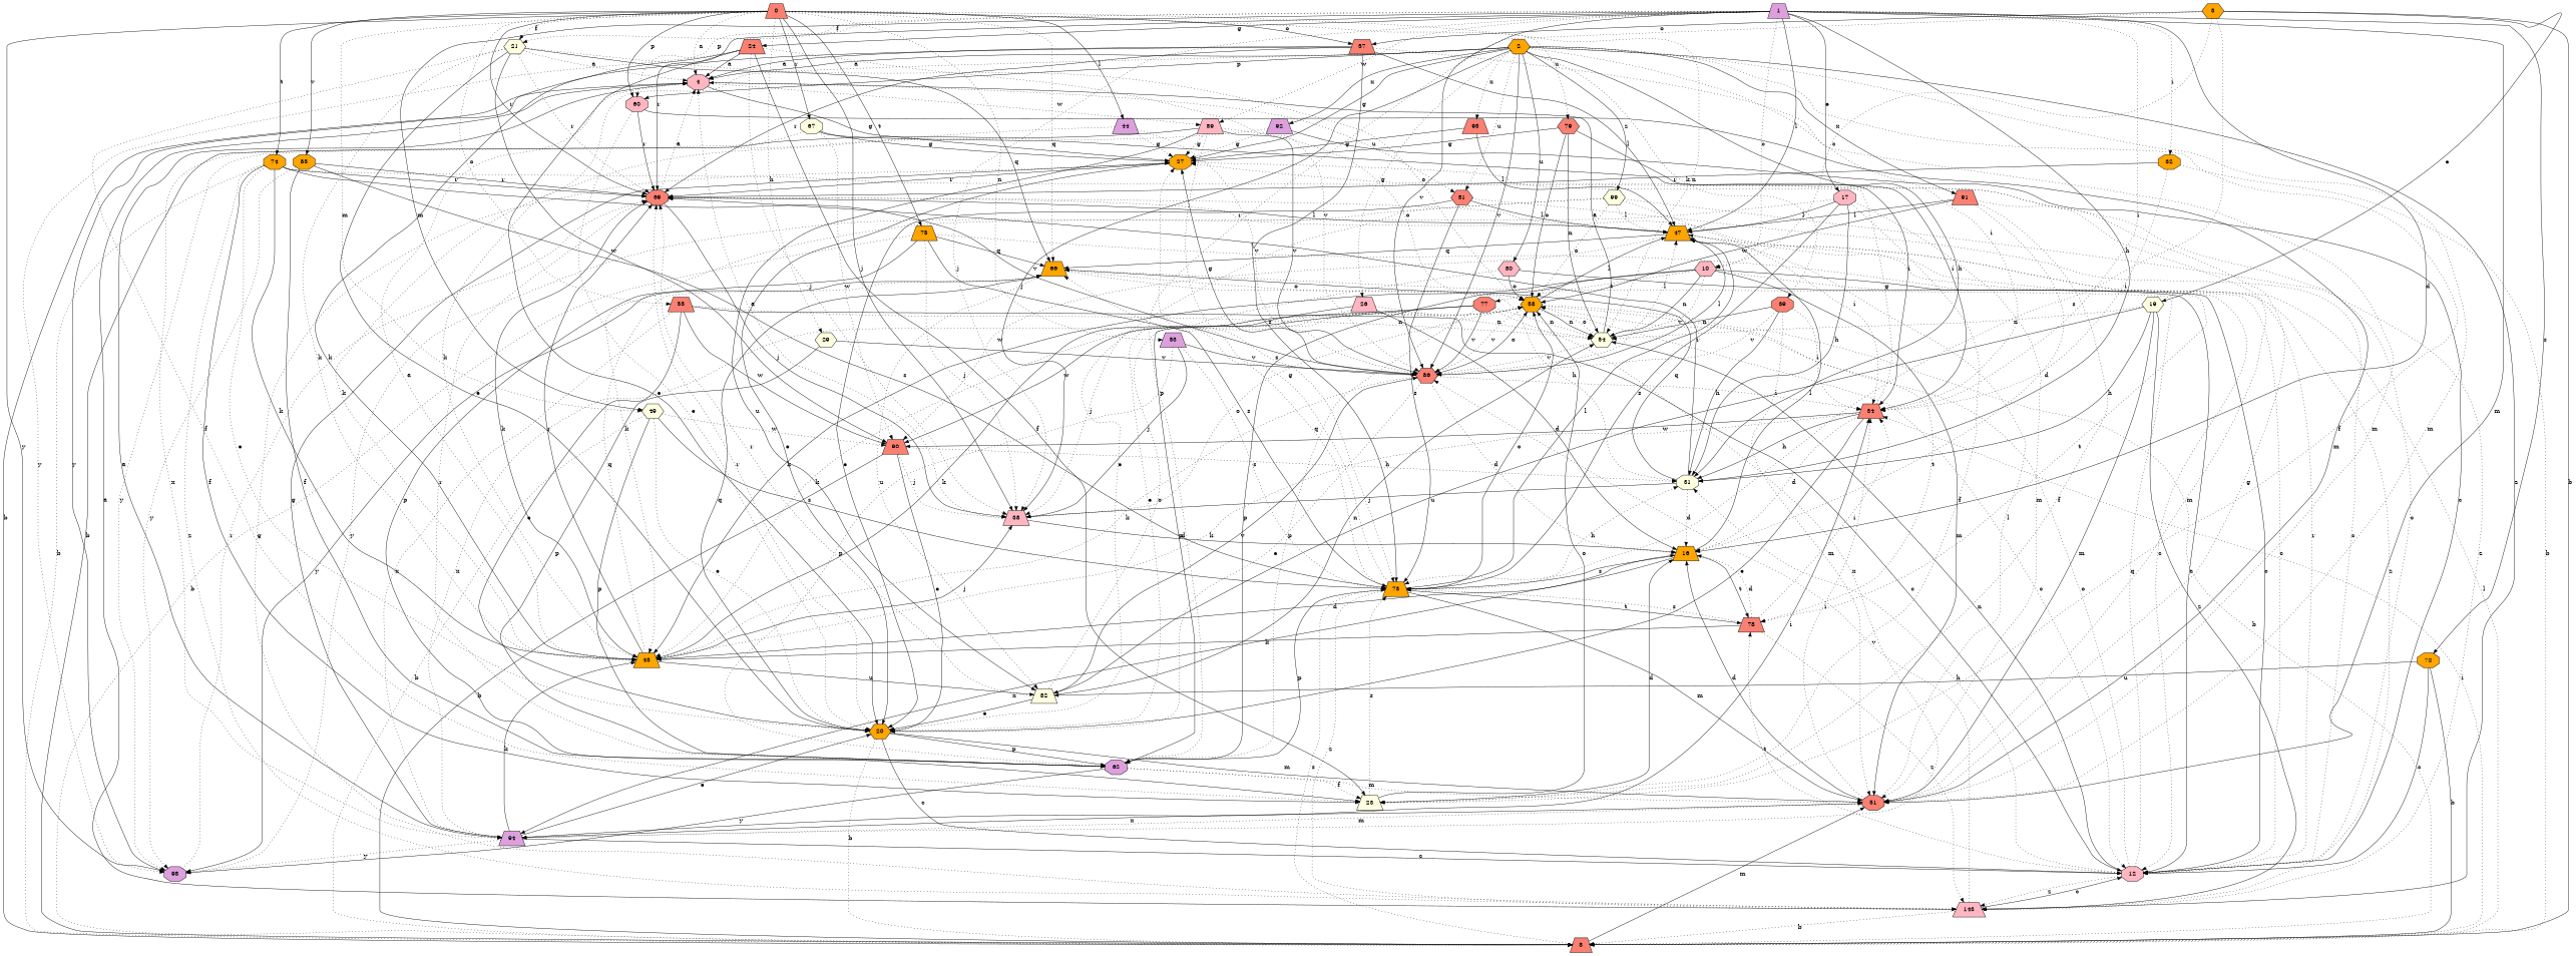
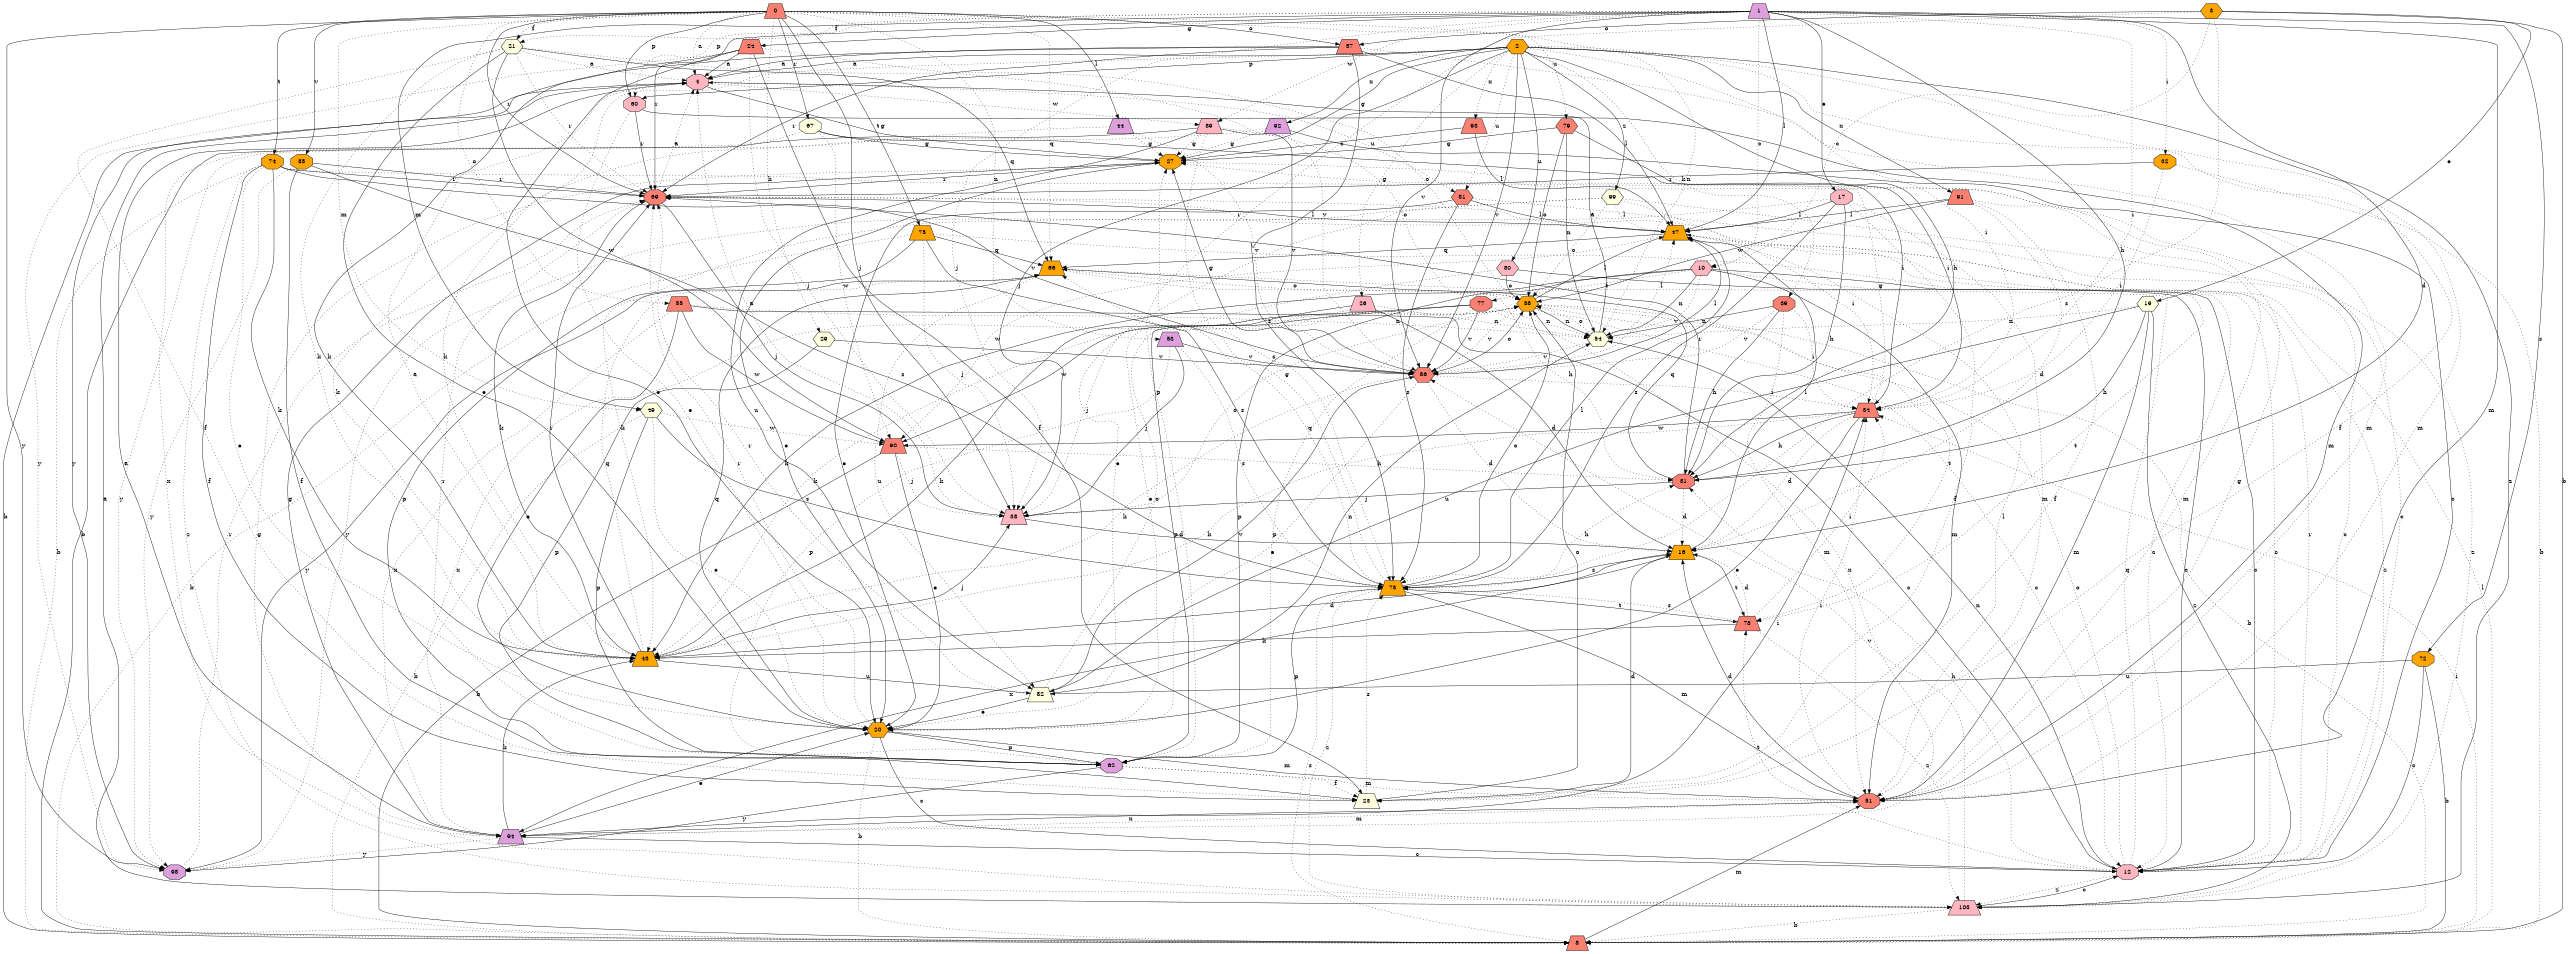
  strict digraph {
    node [fillcolor=salmon shape=trapezium style=filled]
    edge [style=solid]
    4 [fillcolor=lightpink shape=octagon]
    0
    21 [fillcolor=lightyellow shape=hexagon]
    29 [fillcolor=lightyellow shape=hexagon]
    38 [fillcolor=lightpink]
    44 [fillcolor=plum]
    49 [fillcolor=lightyellow shape=hexagon]
    53 [fillcolor=plum]
    54 [fillcolor=lightyellow shape=hexagon]
    55
    57
    60 [fillcolor=lightpink shape=octagon]
    66 [fillcolor=orange]
    67 [fillcolor=lightyellow shape=octagon]
    69 [shape=octagon]
    74 [fillcolor=orange shape=octagon]
    75 [fillcolor=orange]
    79 [shape=hexagon]
    85 [fillcolor=orange shape=octagon]
    98 [fillcolor=plum shape=octagon]
    89 [fillcolor=lightpink]
    27 [fillcolor=orange shape=octagon]
    81 [shape=hexagon]
    8
    23 [fillcolor=lightyellow]
    43 [fillcolor=orange]
    58 [fillcolor=orange shape=hexagon]
    20 [fillcolor=orange shape=hexagon]
    90
    86 [shape=hexagon]
    62 [fillcolor=plum shape=octagon]
    16 [fillcolor=orange]
    73 [fillcolor=orange]
    47 [fillcolor=orange]
    12 [fillcolor=lightpink shape=octagon]
    94 [fillcolor=plum]
    51 [shape=octagon]
-   31 [fillcolor=lightyellow shape=octagon]
+   31 [shape=octagon]
    82 [fillcolor=lightyellow]
    34
-   103 [fillcolor=lightpink label=143]
+   103 [fillcolor=lightpink]
    1 [fillcolor=plum]
    10 [fillcolor=lightpink shape=hexagon]
    17 [fillcolor=lightpink shape=octagon]
    24
    32 [fillcolor=orange shape=octagon]
    72 [fillcolor=orange shape=octagon]
    77 [shape=octagon]
    78
    2 [fillcolor=orange shape=hexagon]
    26 [fillcolor=lightpink]
    39 [shape=octagon]
    80 [fillcolor=lightpink shape=hexagon]
    91
    92 [fillcolor=plum]
    93
    99 [fillcolor=lightyellow shape=hexagon]
    3 [fillcolor=orange shape=hexagon]
    19 [fillcolor=lightyellow shape=hexagon]
    4 -> 89 [label=w style=dotted]
    4 -> 27 [label=g]
    4 -> 81 [label=u style=dotted]
    4 -> 8 [label=b]
    0 -> 4 [label=a style=dotted]
    0 -> 21 [label=f style=dotted]
    0 -> 29 [label=h style=dotted]
    0 -> 38 [label=j]
    0 -> 44 [label=l]
    0 -> 49 [label=m style=dotted]
    0 -> 53 [label=n style=dotted]
    0 -> 54 [label=n style=dotted]
    0 -> 55 [label=o style=dotted]
    0 -> 57 [label=o]
    0 -> 60 [label=p]
    0 -> 66 [label=q style=dotted]
    0 -> 67 [label=r]
    0 -> 69 [label=r]
    0 -> 74 [label=t]
    0 -> 75 [label=t]
    0 -> 79 [label=u style=dotted]
    0 -> 85 [label=v]
    0 -> 98 [label=y]
    21 -> 4 [label=a style=dotted]
    21 -> 66 [label=q]
    21 -> 69 [label=r style=dotted]
    21 -> 23 [label=f style=dotted]
    21 -> 43 [label=k style=dotted]
    21 -> 58 [label=o style=dotted]
    21 -> 20 [label=e]
    21 -> 90 [label=w]
    29 -> 86 [label=v]
    29 -> 62 [label=p]
    38 -> 4 [label=a style=dotted]
    38 -> 58 [label=o style=dotted]
    38 -> 16 [label=d]
    44 -> 27 [label=g style=dotted]
    44 -> 43 [label=k style=dotted]
    44 -> 86 [label=v style=dotted]
    49 -> 8 [label=b style=dotted]
    49 -> 20 [label=e style=dotted]
    49 -> 90 [label=w style=dotted]
    49 -> 62 [label=p]
    49 -> 73 [label=s]
    53 -> 38 [label=j]
    53 -> 86 [label=v]
    53 -> 62 [label=p style=dotted]
    53 -> 73 [label=s style=dotted]
    54 -> 4 [label=a]
    54 -> 58 [label=o style=dotted]
    54 -> 86 [label=v style=dotted]
    54 -> 47 [label=l style=dotted]
    55 -> 54 [label=n style=dotted]
    55 -> 20 [label=e]
    55 -> 90 [label=w]
    55 -> 12 [label=c]
    55 -> 94 [label=x style=dotted]
    57 -> 4 [label=a]
    57 -> 69 [label=r]
    57 -> 98 [label=y]
    57 -> 73 [label=s]
    57 -> 47 [label=l]
    57 -> 51 [label=m style=dotted]
    60 -> 69 [label=r]
    60 -> 20 [label=e style=dotted]
    60 -> 51 [label=m]
    66 -> 98 [label=y]
    66 -> 58 [label=o style=dotted]
    66 -> 31 [label=h style=dotted]
    66 -> 82 [label=u style=dotted]
    67 -> 27 [label=g]
    67 -> 90 [label=w style=dotted]
    67 -> 94 [label=x style=dotted]
    67 -> 34 [label=i]
    69 -> 4 [label=a style=dotted]
    69 -> 38 [label=j]
    69 -> 43 [label=k]
    69 -> 47 [label=l]
    74 -> 69 [label=r]
    74 -> 8 [label=b style=dotted]
    74 -> 23 [label=f]
    74 -> 43 [label=k]
    74 -> 20 [label=e style=dotted]
    74 -> 86 [label=v]
    74 -> 12 [label=c style=dotted]
    74 -> 103 [label=z style=dotted]
    75 -> 38 [label=j style=dotted]
    75 -> 66 [label=q]
    75 -> 8 [label=b style=dotted]
    75 -> 62 [label=p]
    75 -> 73 [label=s]
    75 -> 12 [label=c style=dotted]
    79 -> 54 [label=n]
    79 -> 27 [label=g]
    79 -> 58 [label=o]
    79 -> 34 [label=i]
    85 -> 69 [label=r]
    85 -> 98 [label=y style=dotted]
    85 -> 23 [label=f]
    85 -> 73 [label=s]
    98 -> 69 [label=r style=dotted]
    89 -> 27 [label=g style=dotted]
    89 -> 8 [label=b]
    89 -> 58 [label=o style=dotted]
    89 -> 86 [label=v]
    89 -> 73 [label=s style=dotted]
    89 -> 82 [label=u]
    27 -> 69 [label=r]
    27 -> 20 [label=e]
    81 -> 20 [label=e]
    81 -> 73 [label=s]
    81 -> 47 [label=l]
    81 -> 12 [label=c style=dotted]
    8 -> 73 [label=s style=dotted]
    8 -> 47 [label=l style=dotted]
    8 -> 51 [label=m]
    8 -> 34 [label=i style=dotted]
    23 -> 58 [label=o]
    23 -> 16 [label=d]
    23 -> 73 [label=s style=dotted]
    43 -> 4 [label=a style=dotted]
    43 -> 38 [label=j]
    43 -> 66 [label=q style=dotted]
    43 -> 69 [label=r]
    43 -> 16 [label=d]
    43 -> 82 [label=u]
    58 -> 54 [label=n]
    58 -> 8 [label=b style=dotted]
    58 -> 43 [label=k style=dotted]
    58 -> 86 [label=v style=dotted]
    58 -> 47 [label=l]
    58 -> 12 [label=c style=dotted]
    58 -> 94 [label=x style=dotted]
    58 -> 78 [label=t style=dotted]
    20 -> 66 [label=q]
    20 -> 69 [label=r style=dotted]
    20 -> 8 [label=b style=dotted]
    20 -> 62 [label=p]
    20 -> 12 [label=c]
    20 -> 51 [label=m]
    90 -> 38 [label=j style=dotted]
    90 -> 8 [label=b]
    90 -> 20 [label=e]
    90 -> 31 [label=h style=dotted]
    86 -> 27 [label=g]
    86 -> 43 [label=k style=dotted]
    86 -> 58 [label=o]
    86 -> 20 [label=e style=dotted]
    86 -> 16 [label=d style=dotted]
    86 -> 47 [label=l]
    86 -> 34 [label=i style=dotted]
    62 -> 69 [label=r style=dotted]
    62 -> 98 [label=y]
    62 -> 23 [label=f style=dotted]
    62 -> 51 [label=m style=dotted]
    16 -> 73 [label=s]
    16 -> 47 [label=l]
    16 -> 94 [label=x]
    16 -> 78 [label=t]
    73 -> 66 [label=q style=dotted]
    73 -> 27 [label=g style=dotted]
    73 -> 58 [label=o]
    73 -> 62 [label=p]
    73 -> 47 [label=l]
    73 -> 51 [label=m]
    73 -> 31 [label=h style=dotted]
    73 -> 103 [label=z style=dotted]
    73 -> 78 [label=t]
    47 -> 66 [label=q]
    47 -> 69 [label=r style=dotted]
    47 -> 90 [label=w style=dotted]
    47 -> 12 [label=c style=dotted]
    47 -> 103 [label=z style=dotted]
    12 -> 54 [label=n]
    12 -> 66 [label=q style=dotted]
    12 -> 69 [label=r style=dotted]
    12 -> 58 [label=o style=dotted]
    12 -> 31 [label=h style=dotted]
    12 -> 103 [label=z style=dotted]
    12 -> 78 [label=t style=dotted]
    94 -> 4 [label=a]
    94 -> 98 [label=y style=dotted]
    94 -> 27 [label=g]
    94 -> 43 [label=k]
    94 -> 20 [label=e]
    94 -> 12 [label=c]
    94 -> 51 [label=m style=dotted]
    94 -> 34 [label=i]
    51 -> 27 [label=g style=dotted]
    51 -> 16 [label=d]
    51 -> 47 [label=l style=dotted]
    51 -> 94 [label=x]
    51 -> 34 [label=i style=dotted]
    31 -> 38 [label=j]
    31 -> 66 [label=q]
    31 -> 69 [label=r]
    31 -> 16 [label=d style=dotted]
    82 -> 54 [label=n]
    82 -> 69 [label=r style=dotted]
    82 -> 58 [label=o style=dotted]
    82 -> 20 [label=e]
    82 -> 86 [label=v]
    34 -> 27 [label=g style=dotted]
    34 -> 43 [label=k style=dotted]
    34 -> 20 [label=e]
    34 -> 90 [label=w]
    34 -> 16 [label=d style=dotted]
    34 -> 31 [label=h]
    103 -> 4 [label=a]
    103 -> 27 [label=g style=dotted]
    103 -> 8 [label=b style=dotted]
    103 -> 86 [label=v style=dotted]
    103 -> 12 [label=c]
    1 -> 21 [label=f style=dotted]
    1 -> 38 [label=j style=dotted]
    1 -> 49 [label=m]
    1 -> 60 [label=p style=dotted]
    1 -> 69 [label=r]
    1 -> 89 [label=w style=dotted]
    1 -> 86 [label=v]
    1 -> 16 [label=d]
    1 -> 47 [label=l]
    1 -> 51 [label=m]
    1 -> 31 [label=h]
    1 -> 34 [label=i style=dotted]
    1 -> 10 [label=c style=dotted]
    1 -> 17 [label=e]
    1 -> 24 [label=g]
    1 -> 32 [label=i style=dotted]
    1 -> 72 [label=s]
    10 -> 54 [label=n]
    10 -> 43 [label=k]
    10 -> 86 [label=v style=dotted]
    10 -> 62 [label=p]
    10 -> 12 [label=c]
    10 -> 51 [label=m]
    10 -> 77 [label=t style=dotted]
    10 -> 78 [label=t style=dotted]
    17 -> 23 [label=f style=dotted]
    17 -> 43 [label=k style=dotted]
    17 -> 73 [label=s]
    17 -> 47 [label=l]
    17 -> 51 [label=m style=dotted]
    17 -> 31 [label=h]
    24 -> 4 [label=a]
    24 -> 38 [label=j style=dotted]
    24 -> 98 [label=y style=dotted]
    24 -> 23 [label=f]
    24 -> 43 [label=k]
    24 -> 20 [label=e]
    24 -> 86 [label=v style=dotted]
    32 -> 69 [label=r]
    32 -> 8 [label=b style=dotted]
    32 -> 34 [label=i style=dotted]
    72 -> 8 [label=b]
    72 -> 12 [label=c]
    72 -> 82 [label=u]
    77 -> 54 [label=n style=dotted]
    77 -> 43 [label=k]
    77 -> 90 [label=w]
    77 -> 86 [label=v]
    77 -> 62 [label=p style=dotted]
    77 -> 94 [label=x style=dotted]
    78 -> 43 [label=k]
    78 -> 16 [label=d style=dotted]
    78 -> 73 [label=s style=dotted]
    78 -> 34 [label=i style=dotted]
    78 -> 103 [label=z style=dotted]
    2 -> 4 [label=a]
    2 -> 38 [label=j]
    2 -> 60 [label=p]
    2 -> 27 [label=g]
    2 -> 81 [label=u style=dotted]
    2 -> 23 [label=f style=dotted]
    2 -> 43 [label=k style=dotted]
    2 -> 86 [label=v]
    2 -> 51 [label=m style=dotted]
    2 -> 31 [label=h]
    2 -> 34 [label=i style=dotted]
    2 -> 103 [label=z]
    2 -> 26 [label=g style=dotted]
    2 -> 39 [label=k style=dotted]
    2 -> 80 [label=u]
    2 -> 91 [label=x]
    2 -> 92 [label=x]
    2 -> 93 [label=x style=dotted]
    2 -> 99 [label=z]
    26 -> 38 [label=j style=dotted]
    26 -> 54 [label=n style=dotted]
    26 -> 62 [label=p]
    26 -> 16 [label=d]
    39 -> 54 [label=n]
    39 -> 86 [label=v style=dotted]
    39 -> 51 [label=m style=dotted]
    39 -> 31 [label=h]
    39 -> 34 [label=i style=dotted]
    80 -> 58 [label=o]
    80 -> 20 [label=e style=dotted]
    80 -> 12 [label=c]
    91 -> 23 [label=f style=dotted]
    91 -> 58 [label=w]
    91 -> 16 [label=d style=dotted]
    91 -> 47 [label=l]
    91 -> 51 [label=m style=dotted]
    92 -> 98 [label=y style=dotted]
    92 -> 27 [label=g style=dotted]
    92 -> 12 [label=c]
-   93 -> 27 [label=g]
+   93 -> 27 [label=c]
    93 -> 47 [label=l]
    99 -> 98 [label=y style=dotted]
    99 -> 58 [label=o style=dotted]
    99 -> 20 [label=e style=dotted]
    99 -> 47 [label=l style=dotted]
    99 -> 34 [label=i style=dotted]
    99 -> 103 [label=z style=dotted]
    3 -> 57 [label=o]
    3 -> 8 [label=b]
    3 -> 62 [label=p style=dotted]
    3 -> 73 [label=s style=dotted]
    3 -> 10 [label=c style=dotted]
    3 -> 19 [label=e]
    19 -> 54 [label=n style=dotted]
    19 -> 51 [label=m]
    19 -> 31 [label=h]
    19 -> 82 [label=u]
    19 -> 103 [label=z]
  }
